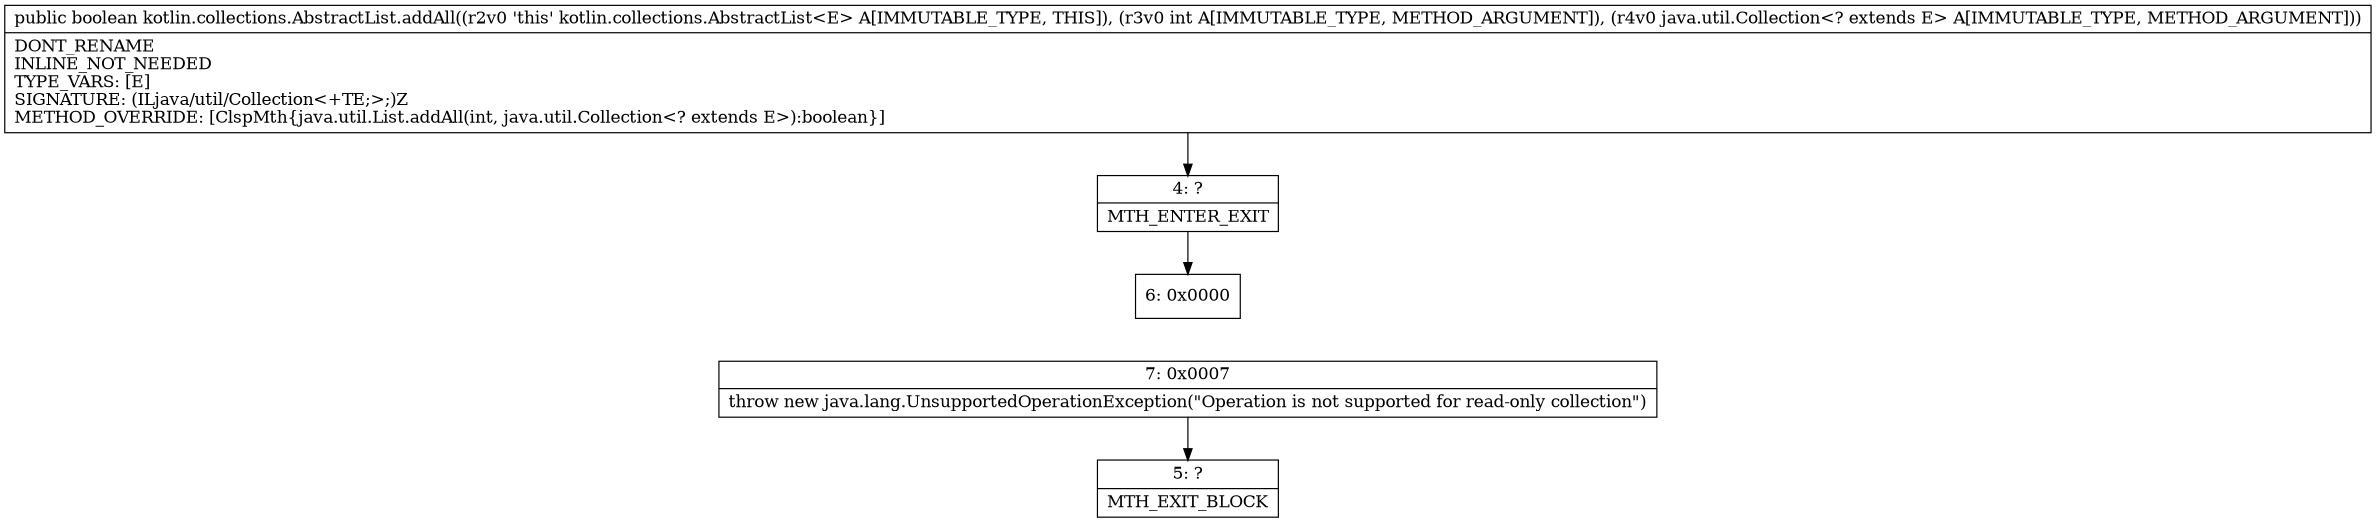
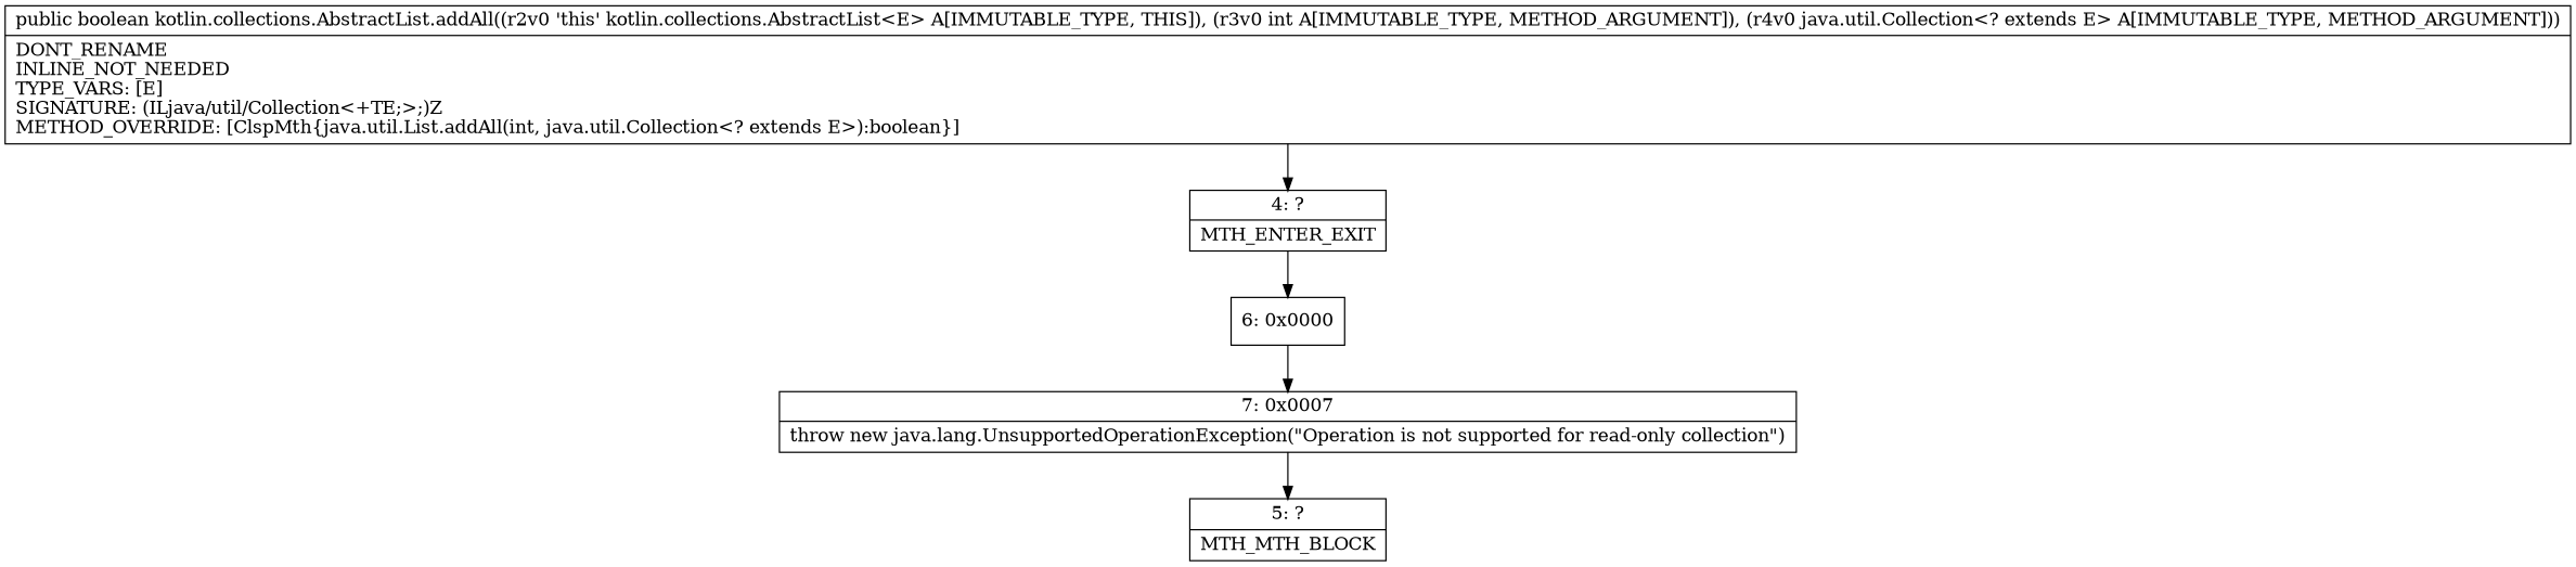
  digraph {
    node [shape=record]
    n1 [label="{4\:\ ?|MTH_ENTER_EXIT\l}"]
    n2 [label="{6\:\ 0x0000}"]
    n3 [label="{7\:\ 0x0007|throw new java.lang.UnsupportedOperationException(\"Operation is not supported for read\-only collection\")\l}"]
-   n4 [label="{5\:\ ?|MTH_EXIT_BLOCK\l}"]
+   n4 [label="{5\:\ ?|MTH_MTH_BLOCK\l}"]
    n5 [label="{public boolean kotlin.collections.AbstractList.addAll((r2v0 'this' kotlin.collections.AbstractList\<E\> A[IMMUTABLE_TYPE, THIS]), (r3v0 int A[IMMUTABLE_TYPE, METHOD_ARGUMENT]), (r4v0 java.util.Collection\<? extends E\> A[IMMUTABLE_TYPE, METHOD_ARGUMENT]))  | DONT_RENAME\lINLINE_NOT_NEEDED\lTYPE_VARS: [E]\lSIGNATURE: (ILjava\/util\/Collection\<+TE;\>;)Z\lMETHOD_OVERRIDE: [ClspMth\{java.util.List.addAll(int, java.util.Collection\<? extends E\>):boolean\}]\l}"]
    n1 -> n2
+   n2 -> n3
    n3 -> n4
    n5 -> n1
  }
